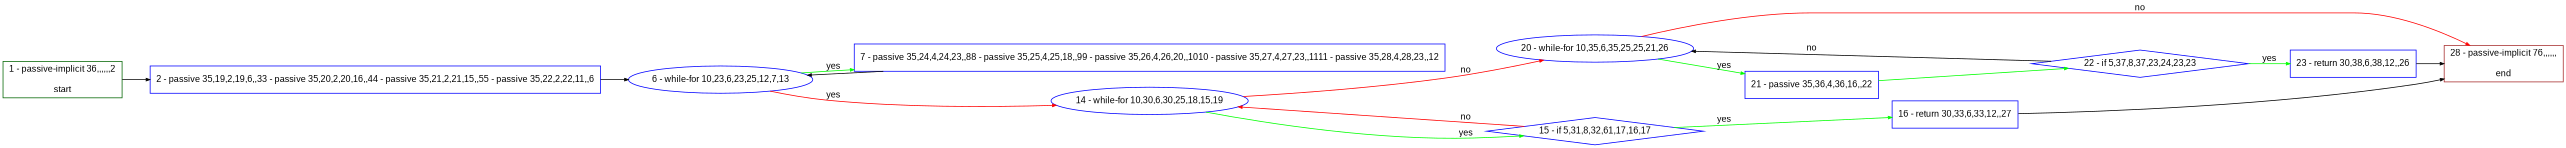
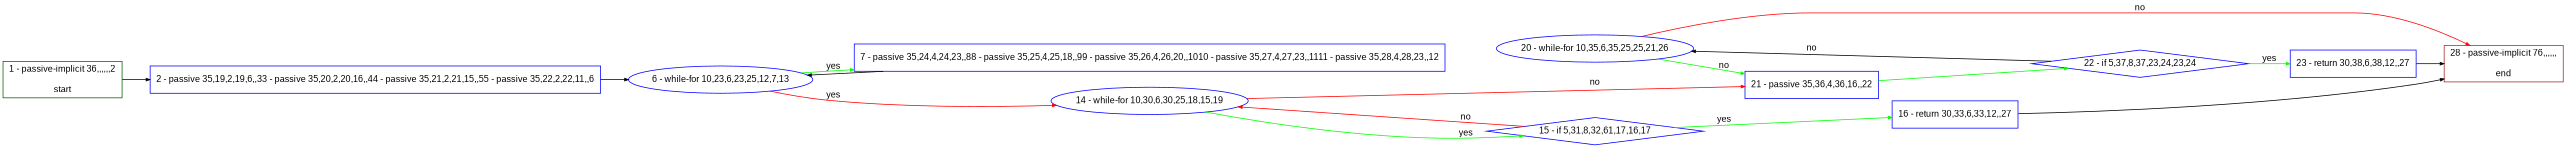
  digraph {
    bgcolor=white
    compound=true
    fillcolor="#FFFFCC"
    fontname=Arial
    fontsize=12
    pack=true
    packmode=clust
    rankdir=LR
    style="rounded,filled"
    node [color="#0000ff" compound=true fillcolor="#ffffff" fixedsize=false fontname=Arial fontsize=12 node_initialized=no shape=box style=filled]
    edge [arrowhead=normal arrowsize=0.5 arrowtail=none color="#000000" compound=true dir=forward fontcolor=black fontname=Arial fontsize=12]
    n1 [label="2 - passive 35,19,2,19,6,,33 - passive 35,20,2,20,16,,44 - passive 35,21,2,21,15,,55 - passive 35,22,2,22,11,,6"]
    n2 [label="6 - while-for 10,23,6,23,25,12,7,13" shape=oval]
    n3 [label="7 - passive 35,24,4,24,23,,88 - passive 35,25,4,25,18,,99 - passive 35,26,4,26,20,,1010 - passive 35,27,4,27,23,,1111 - passive 35,28,4,28,23,,12"]
    n4 [label="14 - while-for 10,30,6,30,25,18,15,19" shape=oval]
    n5 [color="#006400" label="1 - passive-implicit 36,,,,,,2\n\nstart"]
    n6 [label="15 - if 5,31,8,32,61,17,16,17" shape=diamond]
    n7 [label="20 - while-for 10,35,6,35,25,25,21,26" shape=oval]
    n8 [label="16 - return 30,33,6,33,12,,27"]
    n9 [color="#a52a2a" label="28 - passive-implicit 76,,,,,,\n\nend"]
    n10 [label="21 - passive 35,36,4,36,16,,22"]
-   n11 [label="22 - if 5,37,8,37,23,24,23,23" shape=diamond]
-   n12 [label="23 - return 30,38,6,38,12,,26"]
+   n11 [label="22 - if 5,37,8,37,23,24,23,24" shape=diamond]
+   n12 [label="23 - return 30,38,6,38,12,,27"]
    n1 -> n2
    n2 -> n3 [color="#00ff00" label=yes]
    n2 -> n4 [color="#ff0000" label=yes]
    n3 -> n2
    n4 -> n6 [color="#00ff00" label=yes]
-   n4 -> n7 [color="#ff0000" label=no]
+   n4 -> n10 [color="#ff0000" label=no]
    n5 -> n1
    n6 -> n4 [color="#ff0000" label=no]
    n6 -> n8 [color="#00ff00" label=yes]
    n7 -> n9 [color="#ff0000" label=no]
-   n7 -> n10 [color="#00ff00" label=yes]
+   n7 -> n10 [color="#00ff00" label=no]
    n8 -> n9
    n10 -> n11 [color="#00ff00"]
    n11 -> n7 [label=no]
    n11 -> n12 [color="#00ff00" label=yes]
    n12 -> n9
  }
